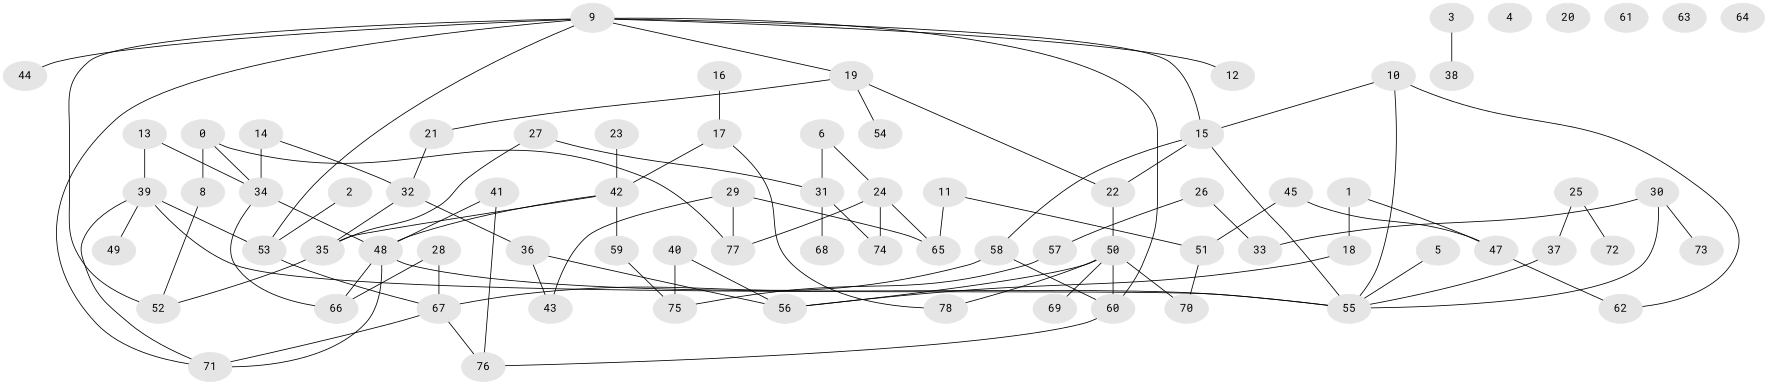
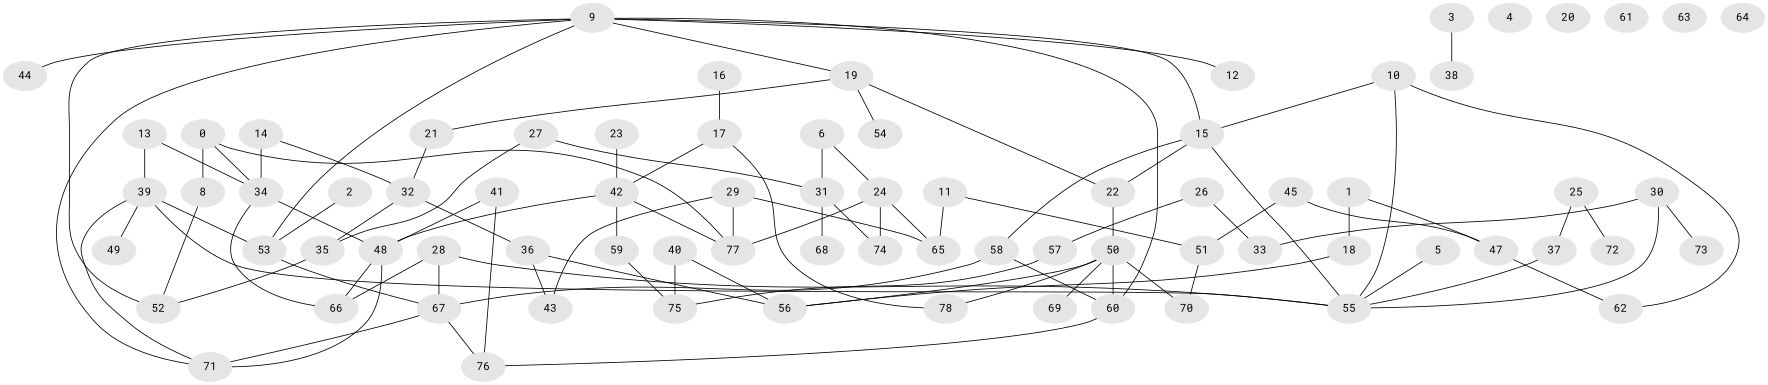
  graph {
    fontname="Roboto Mono"
    node [color=gray90 fontname="Roboto Mono" style=filled]
    edge [fontname="Roboto Mono"]
    1
    18
    47
    56
    62
    2
    53
    67
    3
    38
    4
    5
    55
    6
    24
    31
    77
    65
    74
    68
    n21 [label=0]
    8
    34
    52
    66
    48
    9
    12
    15
    19
    44
    60
    71
    22
    58
    21
    54
    76
    10
    11
    51
    70
    13
    39
    49
    14
    32
    35
    36
    50
    16
    17
    42
    78
    59
    20
    69
    23
    25
    37
    72
    26
    33
    57
    75
    27
    28
    29
    43
    30
    73
    40
    41
    45
    61
    63
    64
    1 -- 18
    1 -- 47
    18 -- 56
    47 -- 62
    2 -- 53
    53 -- 67
    67 -- 71
    67 -- 76
    3 -- 38
    5 -- 55
    6 -- 24
    6 -- 31
    24 -- 77
    24 -- 65
    24 -- 74
    31 -- 74
    31 -- 68
    n21 -- 77
    n21 -- 8
    n21 -- 34
    8 -- 52
    34 -- 66
    34 -- 48
-   48 -- 55
+   28 -- 55
    48 -- 66
    48 -- 71
    9 -- 53
    9 -- 52
    9 -- 12
    9 -- 15
    9 -- 19
    9 -- 44
    9 -- 60
    9 -- 71
    15 -- 55
    15 -- 22
    15 -- 58
    19 -- 22
    19 -- 21
    19 -- 54
    60 -- 76
    22 -- 50
    58 -- 67
    58 -- 60
    21 -- 32
    10 -- 62
    10 -- 55
    10 -- 15
    11 -- 65
    11 -- 51
    51 -- 70
    13 -- 34
    13 -- 39
    39 -- 53
    39 -- 55
    39 -- 71
    39 -- 49
    14 -- 34
    14 -- 32
    32 -- 35
    32 -- 36
    35 -- 52
    36 -- 56
    36 -- 43
    50 -- 56
    50 -- 60
    50 -- 70
    50 -- 78
    50 -- 69
    16 -- 17
    17 -- 42
    17 -- 78
-   42 -- 35
+   42 -- 77
    42 -- 48
    42 -- 59
    59 -- 75
    23 -- 42
    25 -- 37
    25 -- 72
    37 -- 55
    26 -- 33
    26 -- 57
    57 -- 75
    27 -- 31
    27 -- 35
    28 -- 67
    28 -- 66
    29 -- 77
    29 -- 65
    29 -- 43
    30 -- 55
    30 -- 33
    30 -- 73
    40 -- 56
    40 -- 75
    41 -- 48
    41 -- 76
    45 -- 47
    45 -- 51
  }
